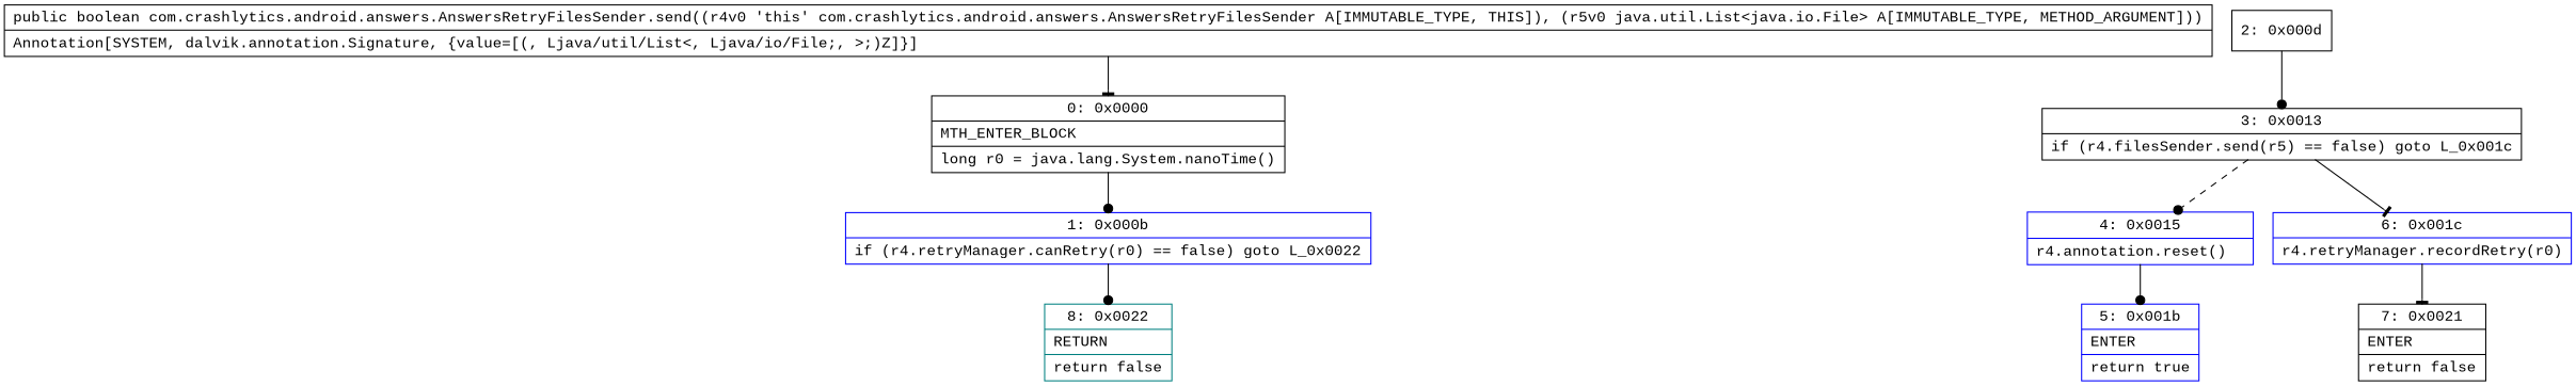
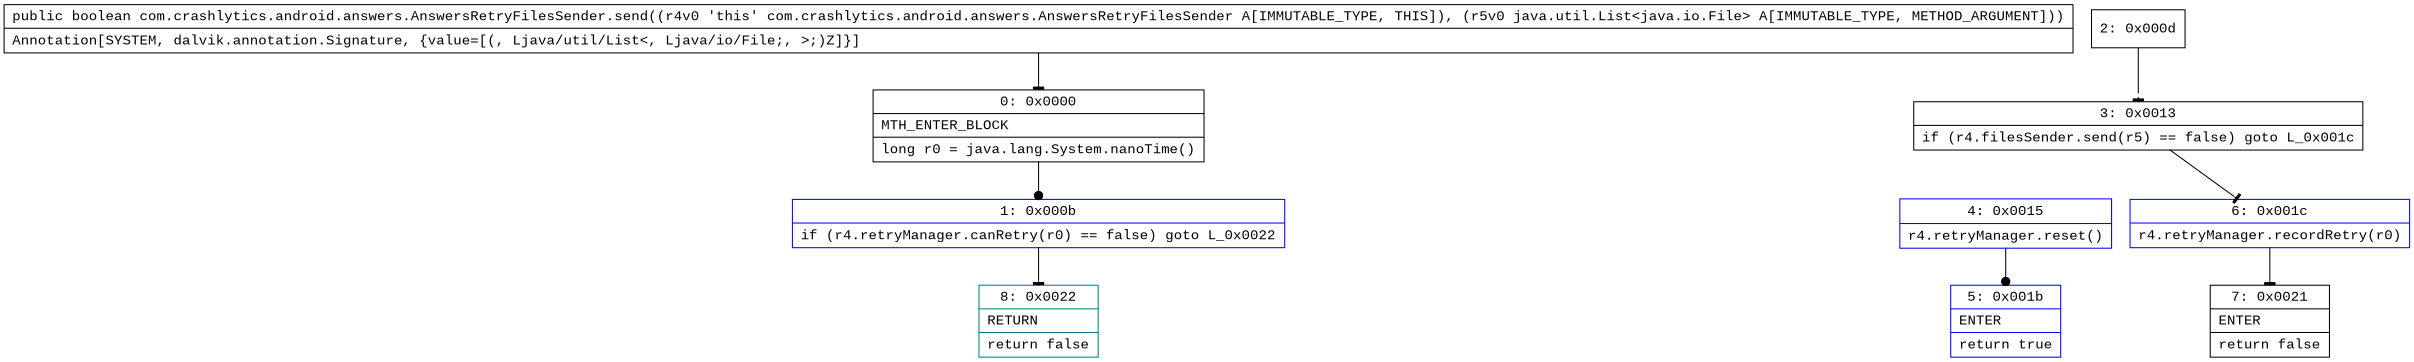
  digraph {
    fontname="Liberation Mono"
    node [color=black fontname="Liberation Mono" shape=record]
    edge [arrowhead=dot fontname="Liberation Mono"]
    n1 [label="{0\:\ 0x0000|MTH_ENTER_BLOCK\l|long r0 = java.lang.System.nanoTime()\l}"]
    n2 [color=blue label="{1\:\ 0x000b|if (r4.retryManager.canRetry(r0) == false) goto L_0x0022\l}"]
    n3 [color=teal label="{8\:\ 0x0022|RETURN\l|return false\l}"]
    n4 [label="{2\:\ 0x000d}"]
    n5 [label="{3\:\ 0x0013|if (r4.filesSender.send(r5) == false) goto L_0x001c\l}"]
-   n6 [color=blue label="{4\:\ 0x0015|r4.annotation.reset()\l}"]
+   n6 [color=blue label="{4\:\ 0x0015|r4.retryManager.reset()\l}"]
    n7 [color=blue label="{6\:\ 0x001c|r4.retryManager.recordRetry(r0)\l}"]
    n8 [color=blue label="{5\:\ 0x001b|ENTER\l|return true\l}"]
    n9 [label="{7\:\ 0x0021|ENTER\l|return false\l}"]
    n10 [label="{public boolean com.crashlytics.android.answers.AnswersRetryFilesSender.send((r4v0 'this' com.crashlytics.android.answers.AnswersRetryFilesSender A[IMMUTABLE_TYPE, THIS]), (r5v0 java.util.List\<java.io.File\> A[IMMUTABLE_TYPE, METHOD_ARGUMENT]))  | Annotation[SYSTEM, dalvik.annotation.Signature, \{value=[(, Ljava\/util\/List\<, Ljava\/io\/File;, \>;)Z]\}]\l}"]
    n1 -> n2
-   n2 -> n3
-   n4 -> n5
-   n5 -> n6 [style=dashed]
+   n2 -> n3 [arrowhead=tee]
+   n4 -> n5 [arrowhead=tee]
    n5 -> n7 [arrowhead=tee]
    n6 -> n8
    n7 -> n9 [arrowhead=tee]
    n10 -> n1 [arrowhead=tee]
  }
